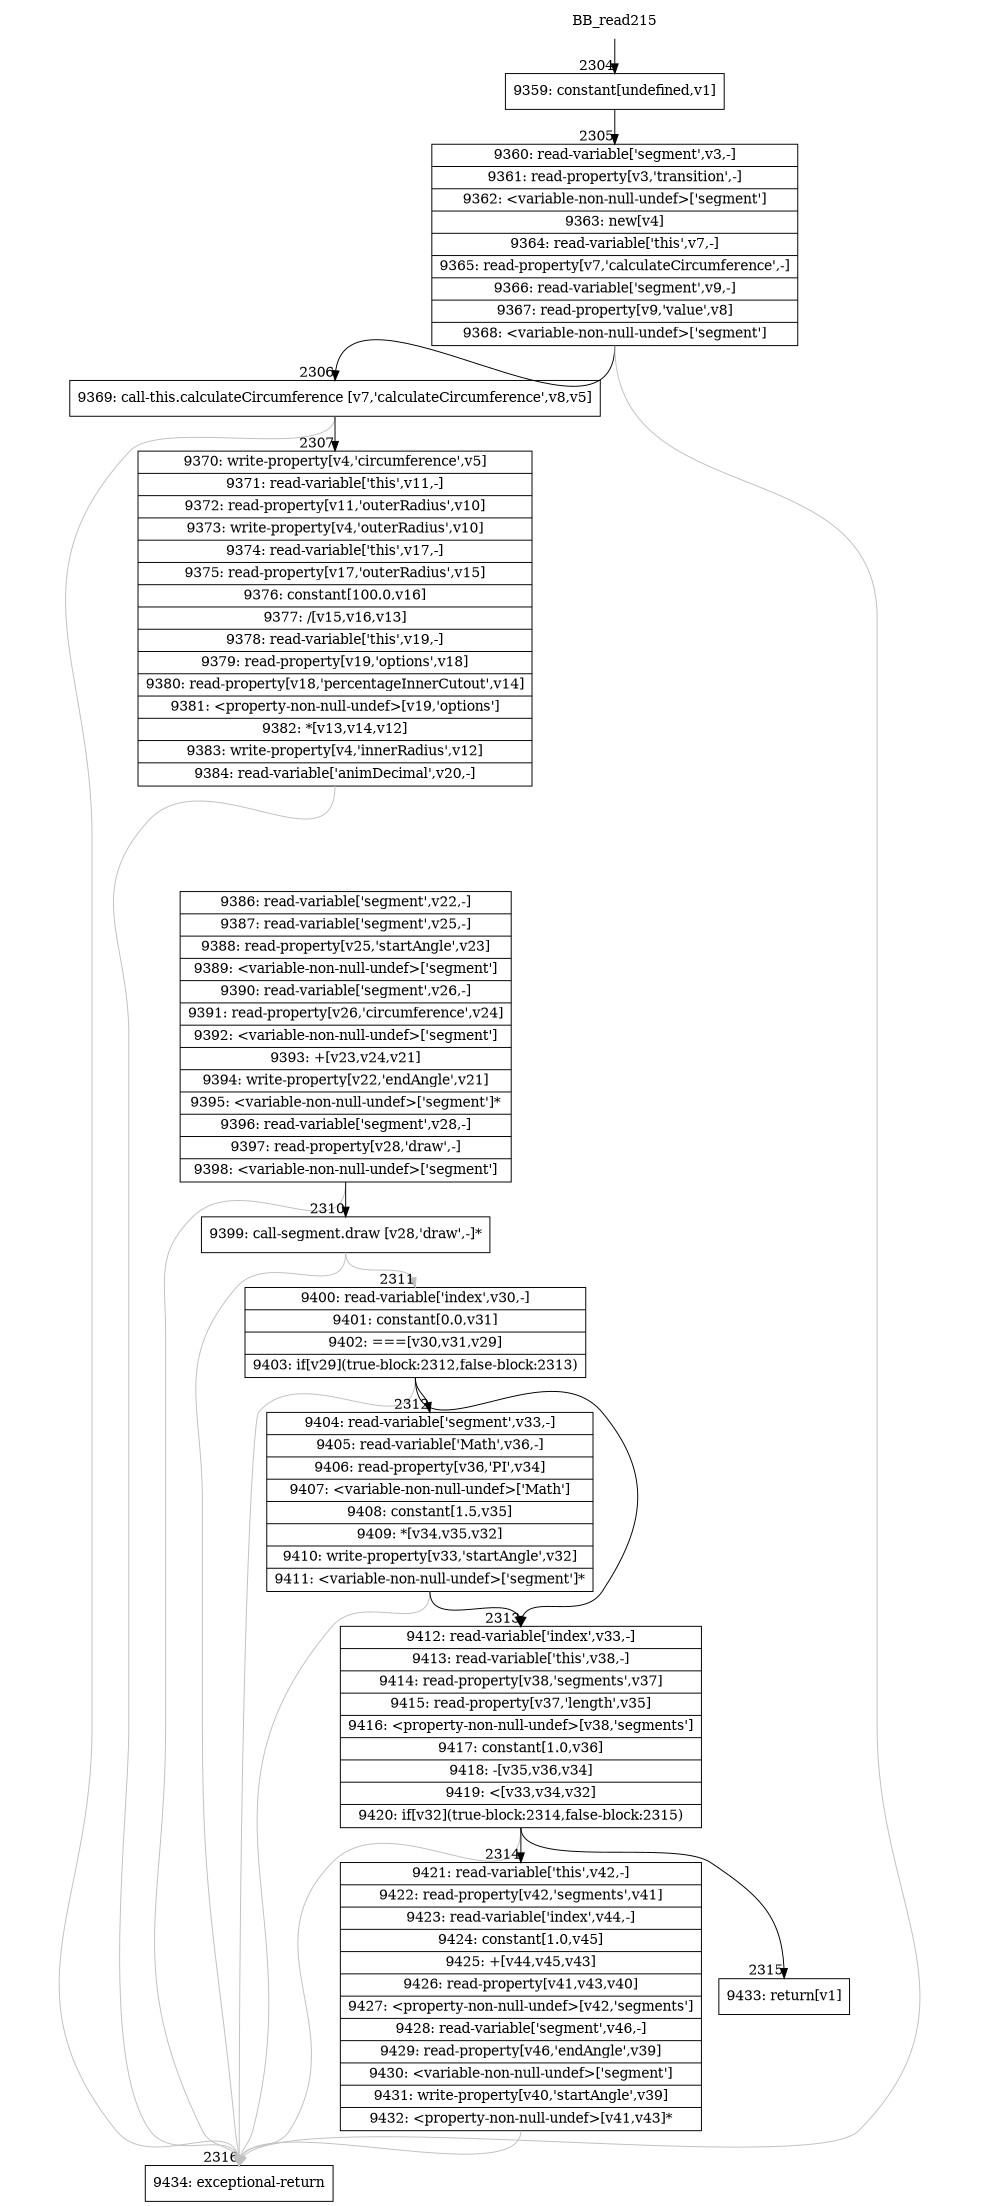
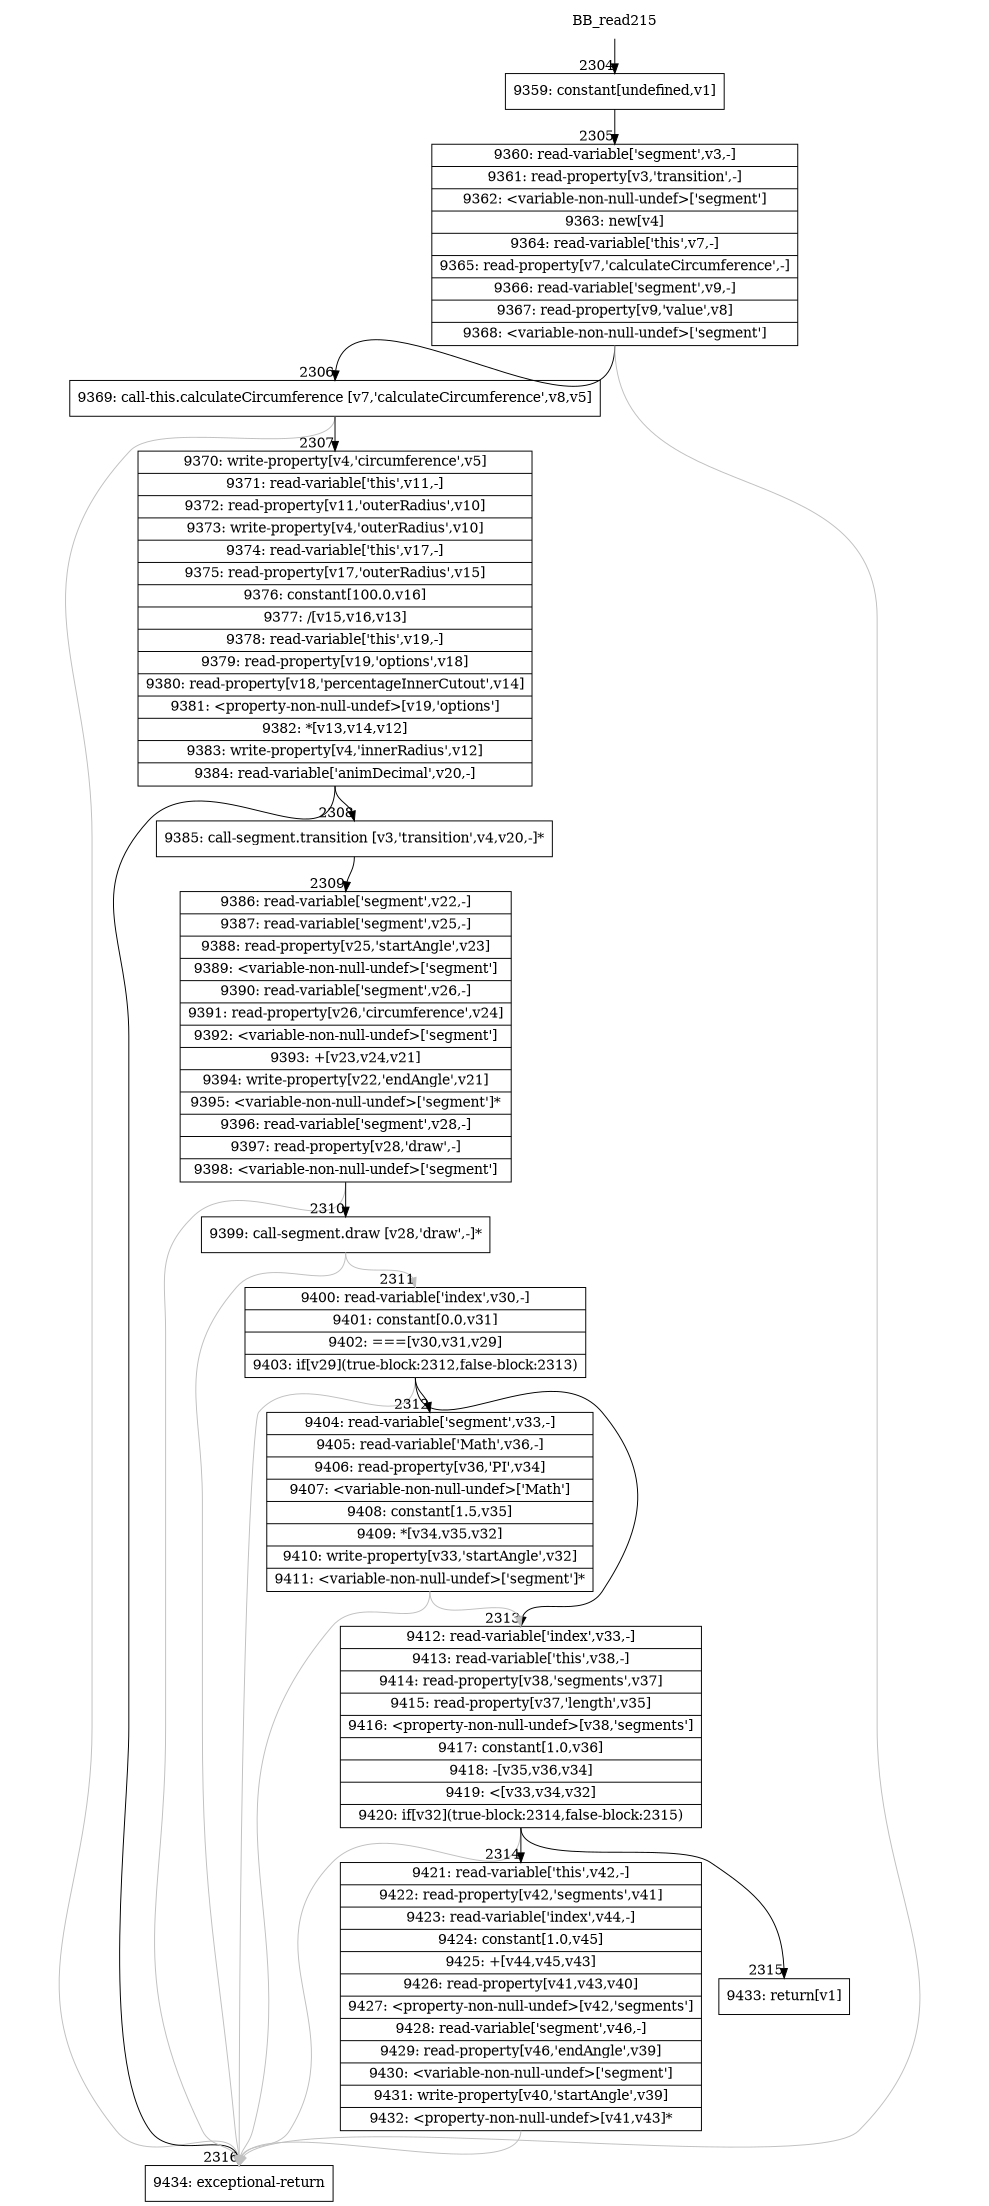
  digraph {
    rankdir=TD
    node [shape=record]
    edge [headport=n tailport=s]
    n1 [label=BB_read215 shape=none]
    n2 [label="{9359: constant[undefined,v1]}"]
    n3 [label="{9360: read-variable['segment',v3,-]|9361: read-property[v3,'transition',-]|9362: \<variable-non-null-undef\>['segment']|9363: new[v4]|9364: read-variable['this',v7,-]|9365: read-property[v7,'calculateCircumference',-]|9366: read-variable['segment',v9,-]|9367: read-property[v9,'value',v8]|9368: \<variable-non-null-undef\>['segment']}"]
    n4 [label="{9369: call-this.calculateCircumference [v7,'calculateCircumference',v8,v5]}"]
    n5 [label="{9434: exceptional-return}"]
    n6 [label="{9370: write-property[v4,'circumference',v5]|9371: read-variable['this',v11,-]|9372: read-property[v11,'outerRadius',v10]|9373: write-property[v4,'outerRadius',v10]|9374: read-variable['this',v17,-]|9375: read-property[v17,'outerRadius',v15]|9376: constant[100.0,v16]|9377: /[v15,v16,v13]|9378: read-variable['this',v19,-]|9379: read-property[v19,'options',v18]|9380: read-property[v18,'percentageInnerCutout',v14]|9381: \<property-non-null-undef\>[v19,'options']|9382: *[v13,v14,v12]|9383: write-property[v4,'innerRadius',v12]|9384: read-variable['animDecimal',v20,-]}"]
+   n7 [label="{9385: call-segment.transition [v3,'transition',v4,v20,-]*}"]
    n8 [label="{9386: read-variable['segment',v22,-]|9387: read-variable['segment',v25,-]|9388: read-property[v25,'startAngle',v23]|9389: \<variable-non-null-undef\>['segment']|9390: read-variable['segment',v26,-]|9391: read-property[v26,'circumference',v24]|9392: \<variable-non-null-undef\>['segment']|9393: +[v23,v24,v21]|9394: write-property[v22,'endAngle',v21]|9395: \<variable-non-null-undef\>['segment']*|9396: read-variable['segment',v28,-]|9397: read-property[v28,'draw',-]|9398: \<variable-non-null-undef\>['segment']}"]
    n9 [label="{9399: call-segment.draw [v28,'draw',-]*}"]
    n10 [label="{9400: read-variable['index',v30,-]|9401: constant[0.0,v31]|9402: ===[v30,v31,v29]|9403: if[v29](true-block:2312,false-block:2313)}"]
    n11 [label="{9404: read-variable['segment',v33,-]|9405: read-variable['Math',v36,-]|9406: read-property[v36,'PI',v34]|9407: \<variable-non-null-undef\>['Math']|9408: constant[1.5,v35]|9409: *[v34,v35,v32]|9410: write-property[v33,'startAngle',v32]|9411: \<variable-non-null-undef\>['segment']*}"]
    n12 [label="{9412: read-variable['index',v33,-]|9413: read-variable['this',v38,-]|9414: read-property[v38,'segments',v37]|9415: read-property[v37,'length',v35]|9416: \<property-non-null-undef\>[v38,'segments']|9417: constant[1.0,v36]|9418: -[v35,v36,v34]|9419: \<[v33,v34,v32]|9420: if[v32](true-block:2314,false-block:2315)}"]
    n13 [label="{9421: read-variable['this',v42,-]|9422: read-property[v42,'segments',v41]|9423: read-variable['index',v44,-]|9424: constant[1.0,v45]|9425: +[v44,v45,v43]|9426: read-property[v41,v43,v40]|9427: \<property-non-null-undef\>[v42,'segments']|9428: read-variable['segment',v46,-]|9429: read-property[v46,'endAngle',v39]|9430: \<variable-non-null-undef\>['segment']|9431: write-property[v40,'startAngle',v39]|9432: \<property-non-null-undef\>[v41,v43]*}"]
    n14 [label="{9433: return[v1]}"]
    n1 -> n2 [headlabel="    2304"]
    n2 -> n3 [headlabel="      2305"]
    n3 -> n4 [headlabel="      2306"]
    n3 -> n5 [color=gray headlabel="      2316"]
    n4 -> n5 [color=gray]
    n4 -> n6 [headlabel="      2307"]
-   n6 -> n5 [color=gray]
+   n6 -> n5 [color=black]
+   n6 -> n7 [headlabel="      2308"]
+   n7 -> n8 [headlabel="      2309"]
    n8 -> n5 [color=gray]
    n8 -> n9 [headlabel="      2310"]
    n9 -> n5 [color=gray]
    n9 -> n10 [color=gray headlabel="      2311"]
    n10 -> n5 [color=gray]
    n10 -> n11 [headlabel="      2312"]
    n10 -> n12 [headlabel="      2313"]
    n11 -> n5 [color=gray]
-   n11 -> n12
+   n11 -> n12 [color=gray]
    n12 -> n5 [color=gray]
    n12 -> n13 [headlabel="      2314"]
    n12 -> n14 [headlabel="      2315"]
    n13 -> n5 [color=gray]
  }
